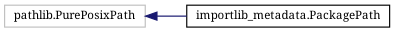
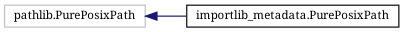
  digraph {
    rankdir=LR
    fontname="Noto Serif"
    node [fillcolor=white fontname="Noto Serif" fontsize=10 shape=record style=filled]
    n1 [color=grey75 height=0.2 label="pathlib.PurePosixPath" width=0.4]
-   n2 [color=black height=0.2 label="importlib_metadata.PackagePath" width=0.4]
+   n2 [color=black height=0.2 label="importlib_metadata.PurePosixPath" width=0.4]
    n1 -> n2 [color=midnightblue dir=back fontname="Noto Serif" fontsize=10 labelfontname=Helvetica labelfontsize=10 style=solid]
  }
